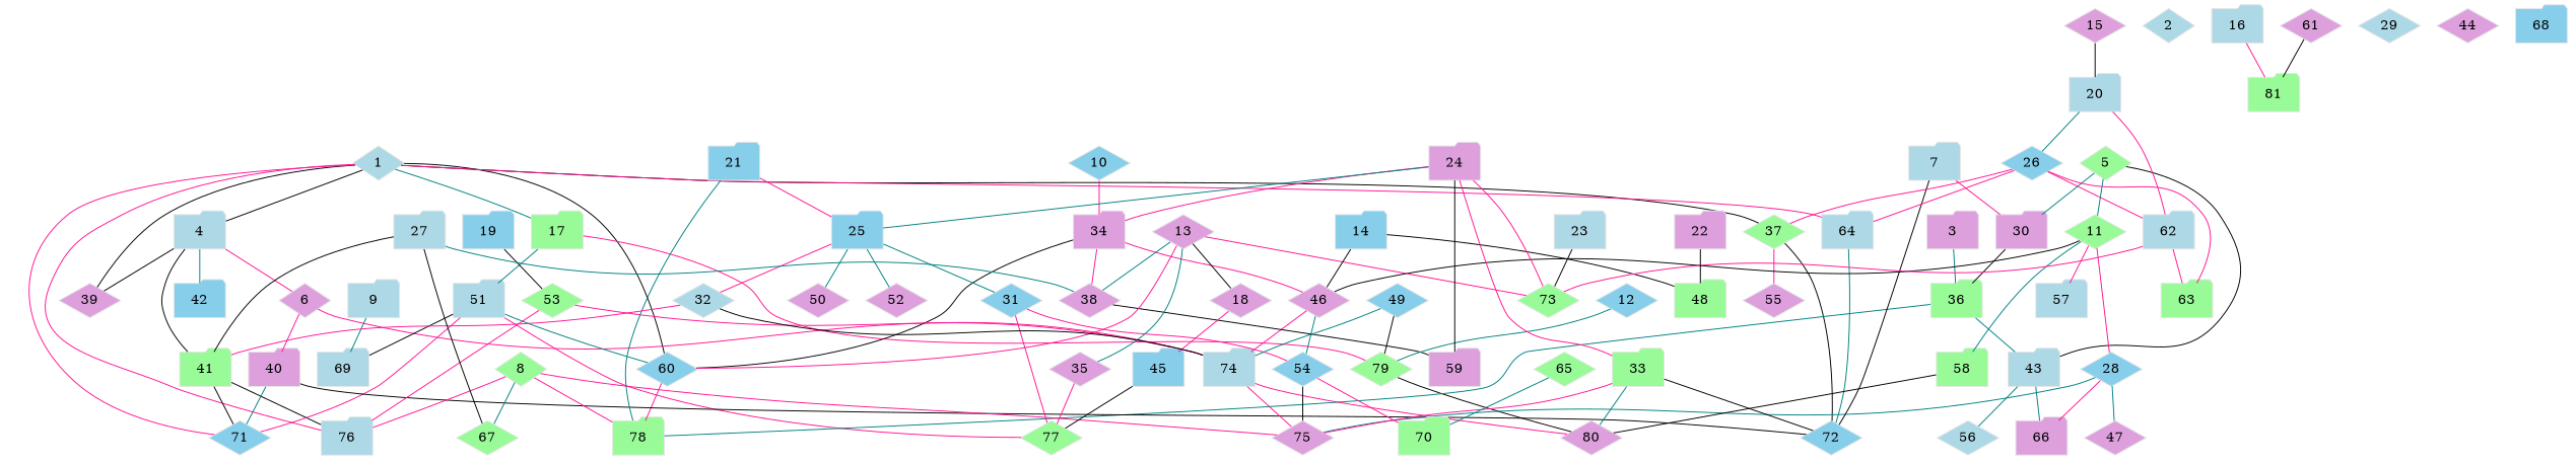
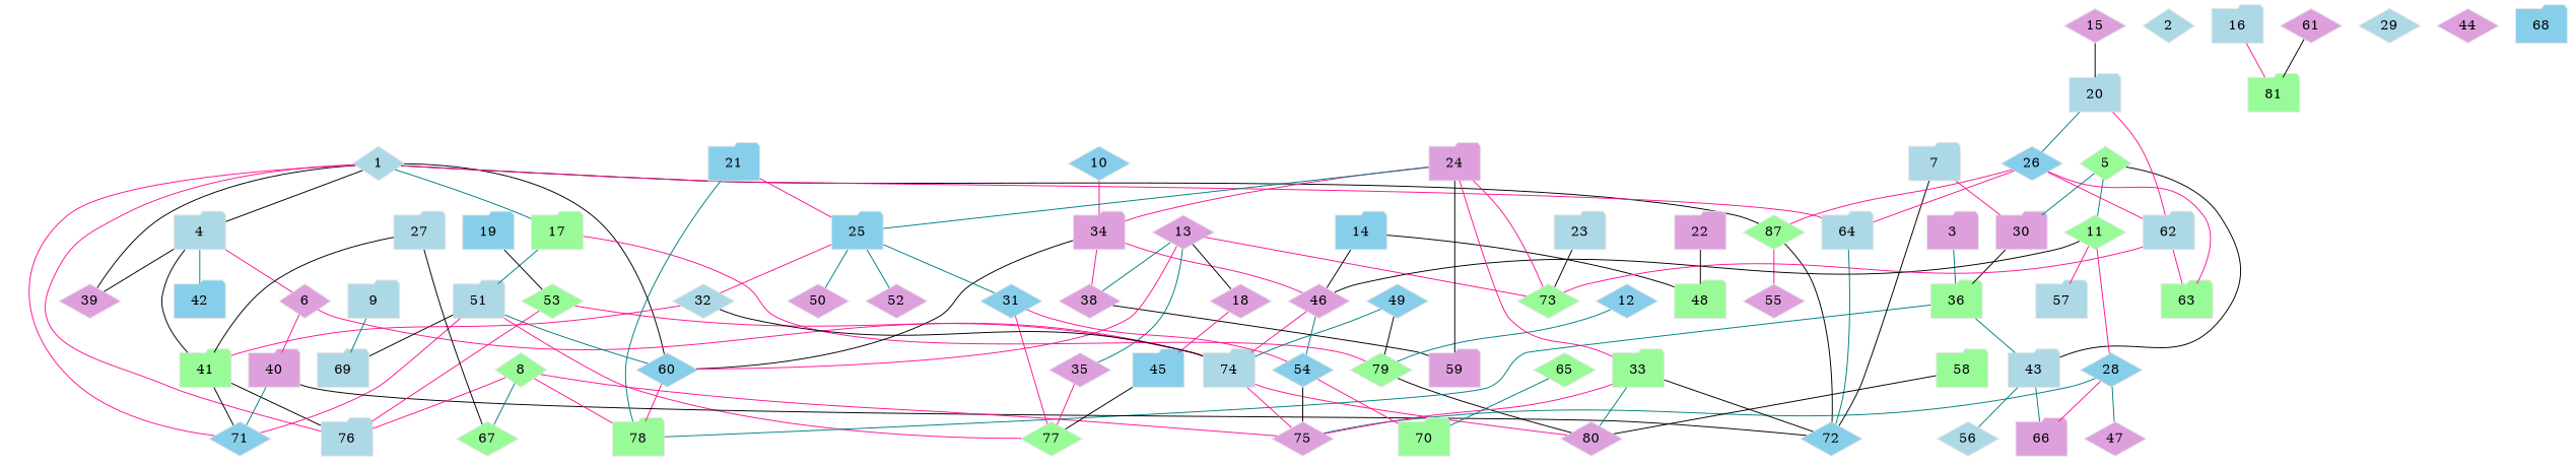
  graph {
    node [color=gray90 fillcolor=plum shape=diamond style=filled]
    edge [color=deeppink]
    1 [fillcolor=lightblue]
    4 [fillcolor=lightblue shape=folder]
    17 [fillcolor=palegreen shape=folder]
-   37 [fillcolor=palegreen]
+   37 [fillcolor=palegreen label=87]
    39
    60 [fillcolor=skyblue]
    64 [fillcolor=lightblue shape=folder]
    71 [fillcolor=skyblue]
    76 [fillcolor=lightblue shape=folder]
    6
    41 [fillcolor=palegreen shape=folder]
    42 [fillcolor=skyblue shape=folder]
    51 [fillcolor=lightblue shape=folder]
    79 [fillcolor=palegreen]
    72 [fillcolor=skyblue]
    55
    78 [fillcolor=palegreen shape=folder]
    2 [fillcolor=lightblue]
    3 [shape=folder]
    36 [fillcolor=palegreen shape=folder]
    43 [fillcolor=lightblue shape=folder]
    40 [shape=folder]
    74 [fillcolor=lightblue shape=folder]
    5 [fillcolor=palegreen]
    11 [fillcolor=palegreen]
    30 [shape=folder]
    28 [fillcolor=skyblue]
    46
    57 [fillcolor=lightblue shape=folder]
    58 [fillcolor=palegreen shape=folder]
    66 [shape=folder]
    56 [fillcolor=lightblue]
    75
    80
    7 [fillcolor=lightblue shape=folder]
    8 [fillcolor=palegreen]
    67 [fillcolor=palegreen]
    69 [fillcolor=lightblue shape=folder]
    77 [fillcolor=palegreen]
    9 [fillcolor=lightblue shape=folder]
    10 [fillcolor=skyblue]
    34 [shape=folder]
    38
    47
    54 [fillcolor=skyblue]
    12 [fillcolor=skyblue]
    13
    18
    35
    73 [fillcolor=palegreen]
    45 [fillcolor=skyblue shape=folder]
    59 [shape=folder]
    14 [fillcolor=skyblue shape=folder]
    48 [fillcolor=palegreen shape=folder]
    20 [fillcolor=lightblue shape=folder]
    15
    26 [fillcolor=skyblue]
    62 [fillcolor=lightblue shape=folder]
    16 [fillcolor=lightblue shape=folder]
    81 [fillcolor=palegreen shape=folder]
    19 [fillcolor=skyblue shape=folder]
    53 [fillcolor=palegreen]
    63 [fillcolor=palegreen shape=folder]
    21 [fillcolor=skyblue shape=folder]
    25 [fillcolor=skyblue shape=folder]
    31 [fillcolor=skyblue]
    32 [fillcolor=lightblue]
    50
    52
    22 [shape=folder]
    23 [fillcolor=lightblue shape=folder]
    24 [shape=folder]
    33 [fillcolor=palegreen shape=folder]
    27 [fillcolor=lightblue shape=folder]
    29 [fillcolor=lightblue]
    70 [fillcolor=palegreen shape=folder]
    44
    49 [fillcolor=skyblue]
    61
    65 [fillcolor=palegreen]
    68 [fillcolor=skyblue shape=folder]
    1 -- 4 [color=black]
    1 -- 17 [color=teal]
    1 -- 37 [color=black]
    1 -- 39 [color=black]
    1 -- 60 [color=black]
    1 -- 64
    1 -- 71
    1 -- 76
    4 -- 39 [color=black]
    4 -- 6
    4 -- 41 [color=black]
    4 -- 42 [color=teal]
    17 -- 51 [color=teal]
    17 -- 79
    37 -- 72 [color=black]
    37 -- 55
    60 -- 78
    64 -- 72 [color=teal]
    6 -- 40
    6 -- 74
    41 -- 71 [color=black]
    41 -- 76 [color=black]
    51 -- 60 [color=teal]
    51 -- 71
    51 -- 69 [color=black]
    51 -- 77
    79 -- 80 [color=black]
    3 -- 36 [color=teal]
    36 -- 78 [color=teal]
    36 -- 43 [color=teal]
    43 -- 66 [color=teal]
    43 -- 56 [color=teal]
    40 -- 71 [color=teal]
    40 -- 72 [color=black]
    74 -- 75
    74 -- 80
    5 -- 43 [color=black]
    5 -- 11 [color=teal]
    5 -- 30 [color=teal]
    11 -- 28
    11 -- 46 [color=black]
    11 -- 57
-   11 -- 58 [color=teal]
    30 -- 36 [color=black]
    28 -- 66
    28 -- 75 [color=teal]
    28 -- 47 [color=teal]
    46 -- 74
    46 -- 54 [color=teal]
    58 -- 80 [color=black]
    7 -- 72 [color=black]
    7 -- 30
    8 -- 76
    8 -- 78
    8 -- 75
    8 -- 67 [color=teal]
    9 -- 69 [color=teal]
    10 -- 34
    34 -- 60 [color=black]
    34 -- 46
    34 -- 38
    38 -- 59 [color=black]
    54 -- 75 [color=black]
    54 -- 70
    12 -- 79 [color=teal]
    13 -- 60
    13 -- 38 [color=teal]
    13 -- 18 [color=black]
    13 -- 35 [color=teal]
    13 -- 73
    18 -- 45
    35 -- 77
    45 -- 77 [color=black]
    14 -- 46 [color=black]
    14 -- 48 [color=black]
    20 -- 26 [color=teal]
    20 -- 62
    15 -- 20 [color=black]
    26 -- 37
    26 -- 64
    26 -- 62
    26 -- 63
    62 -- 73
    62 -- 63
    16 -- 81
    19 -- 53 [color=black]
    53 -- 76
    53 -- 74
    21 -- 78 [color=teal]
    21 -- 25
    25 -- 31 [color=teal]
    25 -- 32
    25 -- 50 [color=teal]
    25 -- 52 [color=teal]
    31 -- 77
    31 -- 54
    32 -- 41
    32 -- 74 [color=black]
    22 -- 48 [color=black]
    23 -- 73 [color=black]
    24 -- 34
    24 -- 73
    24 -- 59 [color=black]
    24 -- 25 [color=teal]
    24 -- 33
    33 -- 72 [color=black]
    33 -- 75
    33 -- 80 [color=teal]
    27 -- 41 [color=black]
    27 -- 67 [color=black]
-   27 -- 38 [color=teal]
    49 -- 79 [color=black]
    49 -- 74 [color=teal]
    61 -- 81 [color=black]
    65 -- 70 [color=teal]
  }
